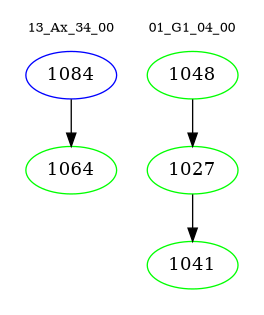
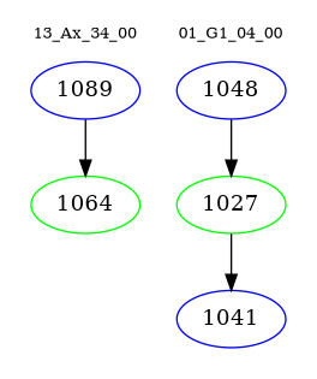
  digraph {
    node [color=blue]
    edge [color=black]
-   n1 [label=1084]
+   n1 [label=1089]
    n2 [color=green label=1064]
-   n3 [color=green label=1048]
+   n3 [label=1048]
    n4 [color=green label=1027]
-   n5 [color=green label=1041]
+   n5 [label=1041]
    subgraph cluster_1 {
      color=white
      fontsize=10
      label="13_Ax_34_00"
      n1
      n2
    }
    subgraph cluster_2 {
      color=white
      fontsize=10
      label="01_G1_04_00"
      n3
      n4
      n5
    }
    n1 -> n2
    n3 -> n4
    n4 -> n5
  }
